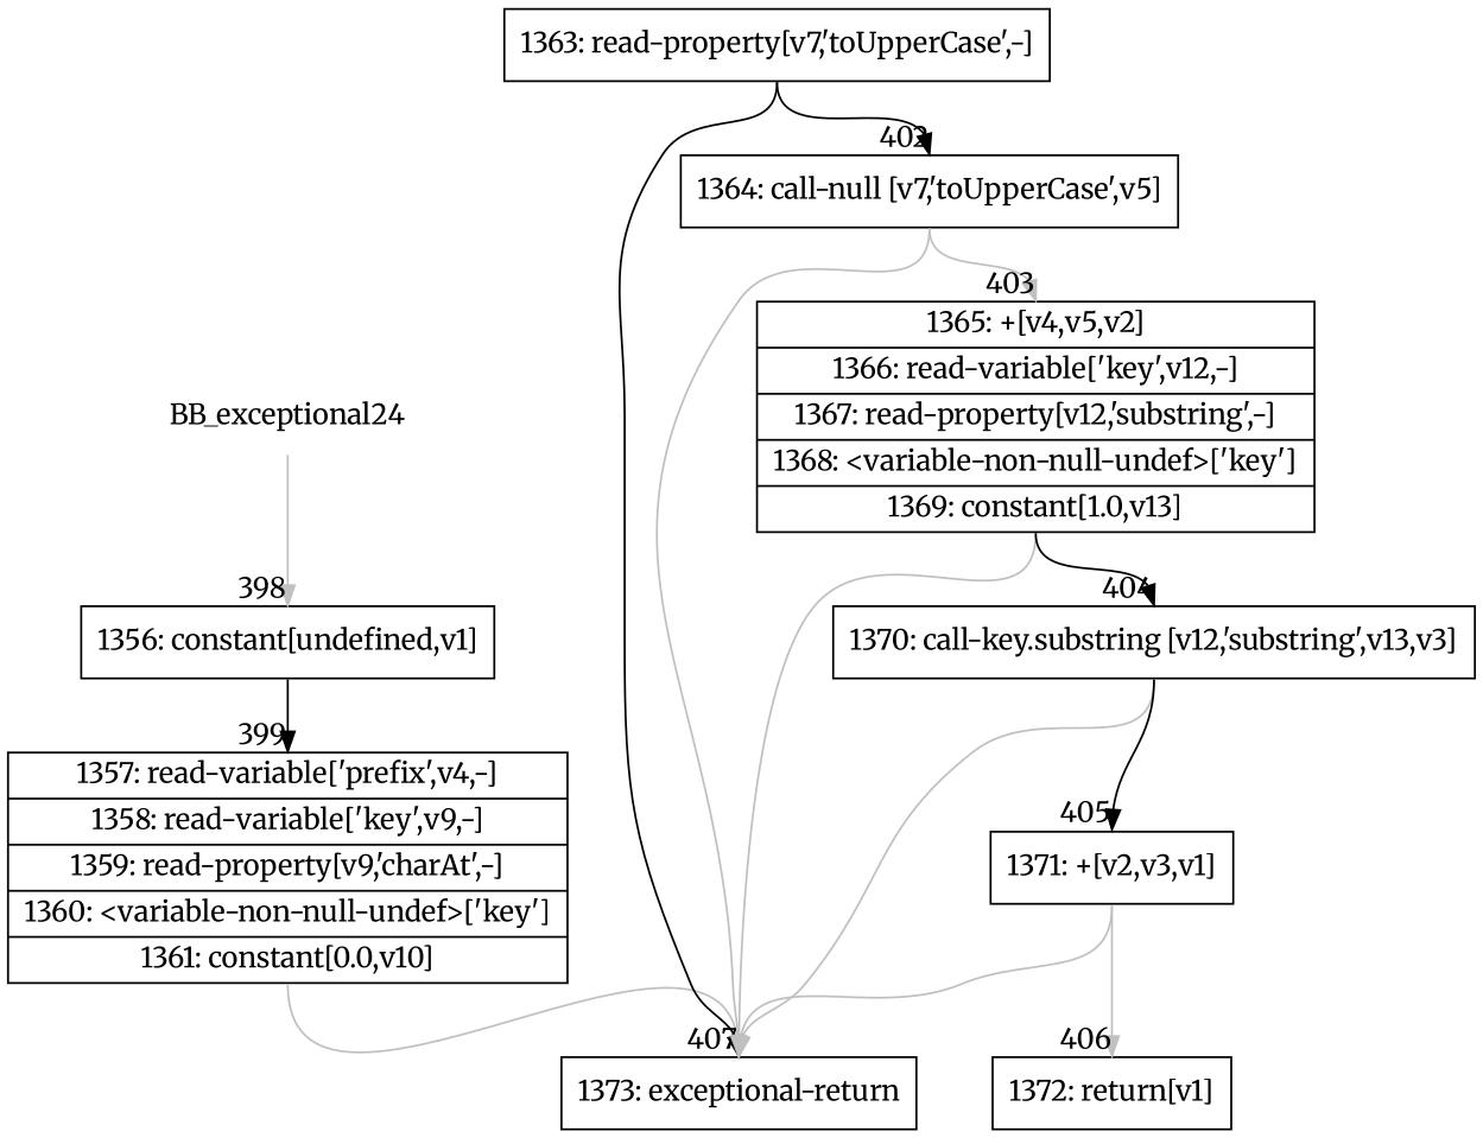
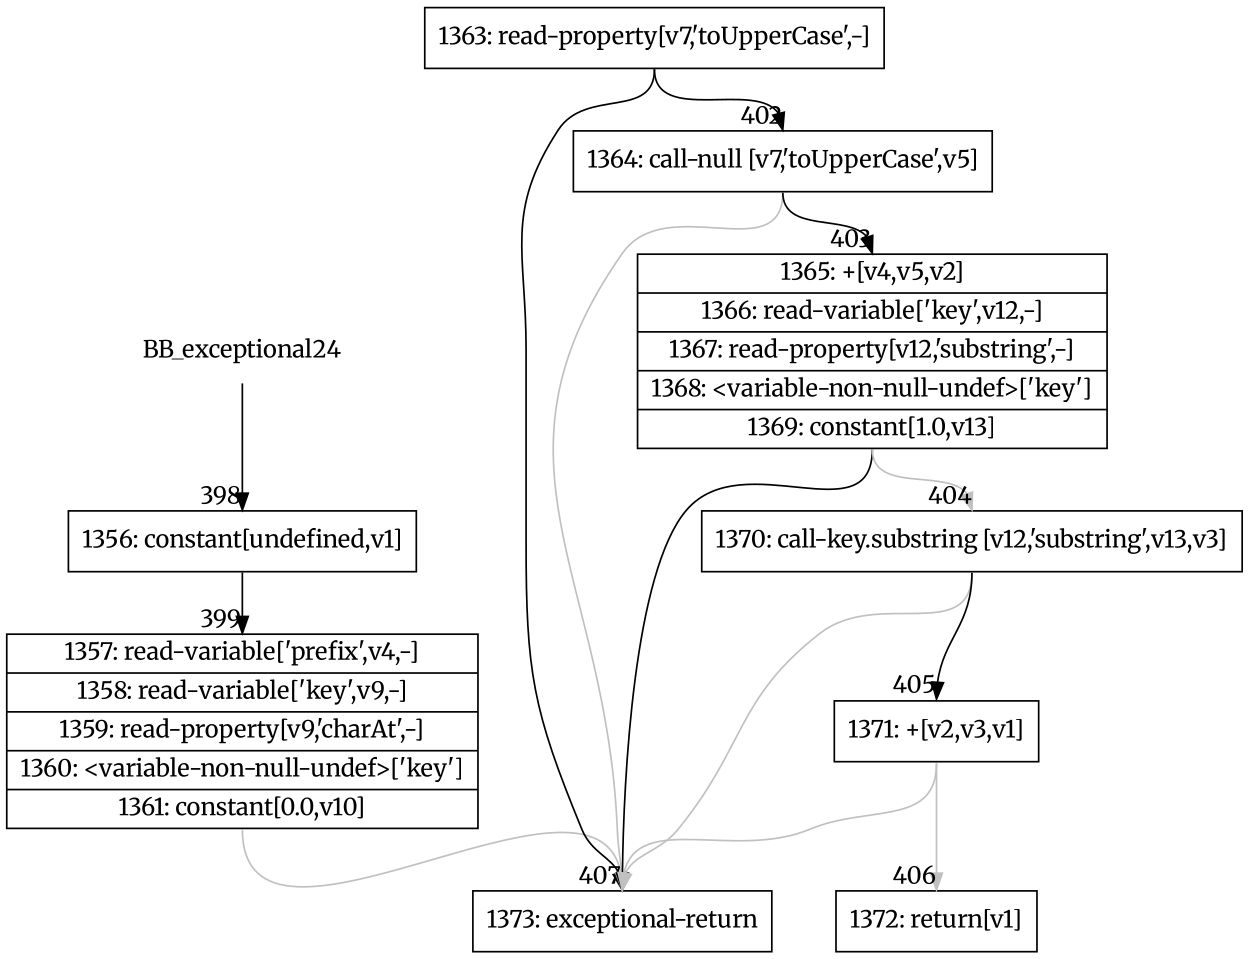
  digraph {
    fontname=Merriweather
    rankdir=TD
    node [fontname=Merriweather shape=record]
    edge [fontname=Merriweather headport=n tailport=s]
    n1 [label=BB_exceptional24 shape=none]
    n2 [label="{1356: constant[undefined,v1]}"]
    n3 [label="{1357: read-variable['prefix',v4,-]|1358: read-variable['key',v9,-]|1359: read-property[v9,'charAt',-]|1360: \<variable-non-null-undef\>['key']|1361: constant[0.0,v10]}"]
    n4 [label="{1373: exceptional-return}"]
    n5 [label="{1363: read-property[v7,'toUpperCase',-]}"]
    n6 [label="{1364: call-null [v7,'toUpperCase',v5]}"]
    n7 [label="{1365: +[v4,v5,v2]|1366: read-variable['key',v12,-]|1367: read-property[v12,'substring',-]|1368: \<variable-non-null-undef\>['key']|1369: constant[1.0,v13]}"]
    n8 [label="{1370: call-key.substring [v12,'substring',v13,v3]}"]
    n9 [label="{1371: +[v2,v3,v1]}"]
    n10 [label="{1372: return[v1]}"]
-   n1 -> n2 [headlabel="    398" color=gray]
+   n1 -> n2 [headlabel="    398"]
    n2 -> n3 [headlabel="      399"]
    n3 -> n4 [color=gray headlabel="      407"]
    n5 -> n4 [color=black]
    n5 -> n6 [headlabel="      402"]
    n6 -> n4 [color=gray]
-   n6 -> n7 [headlabel="      403" color=gray]
-   n7 -> n4 [color=gray]
-   n7 -> n8 [headlabel="      404"]
+   n6 -> n7 [headlabel="      403"]
+   n7 -> n4 [color=black]
+   n7 -> n8 [headlabel="      404" color=gray]
    n8 -> n4 [color=gray]
    n8 -> n9 [headlabel="      405"]
    n9 -> n4 [color=gray]
    n9 -> n10 [color=gray headlabel="      406"]
  }
